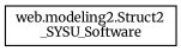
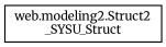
  digraph {
    rankdir=LR
    fontname=Merriweather
-   n1 [color=black fillcolor=white fontname=Merriweather fontsize=10 height=0.2 label="web.modeling2.Struct2\l_SYSU_Software" shape=record style=filled width=0.4]
+   n1 [color=black fillcolor=white fontname=Merriweather fontsize=10 height=0.2 label="web.modeling2.Struct2\l_SYSU_Struct" shape=record style=filled width=0.4]
  }
